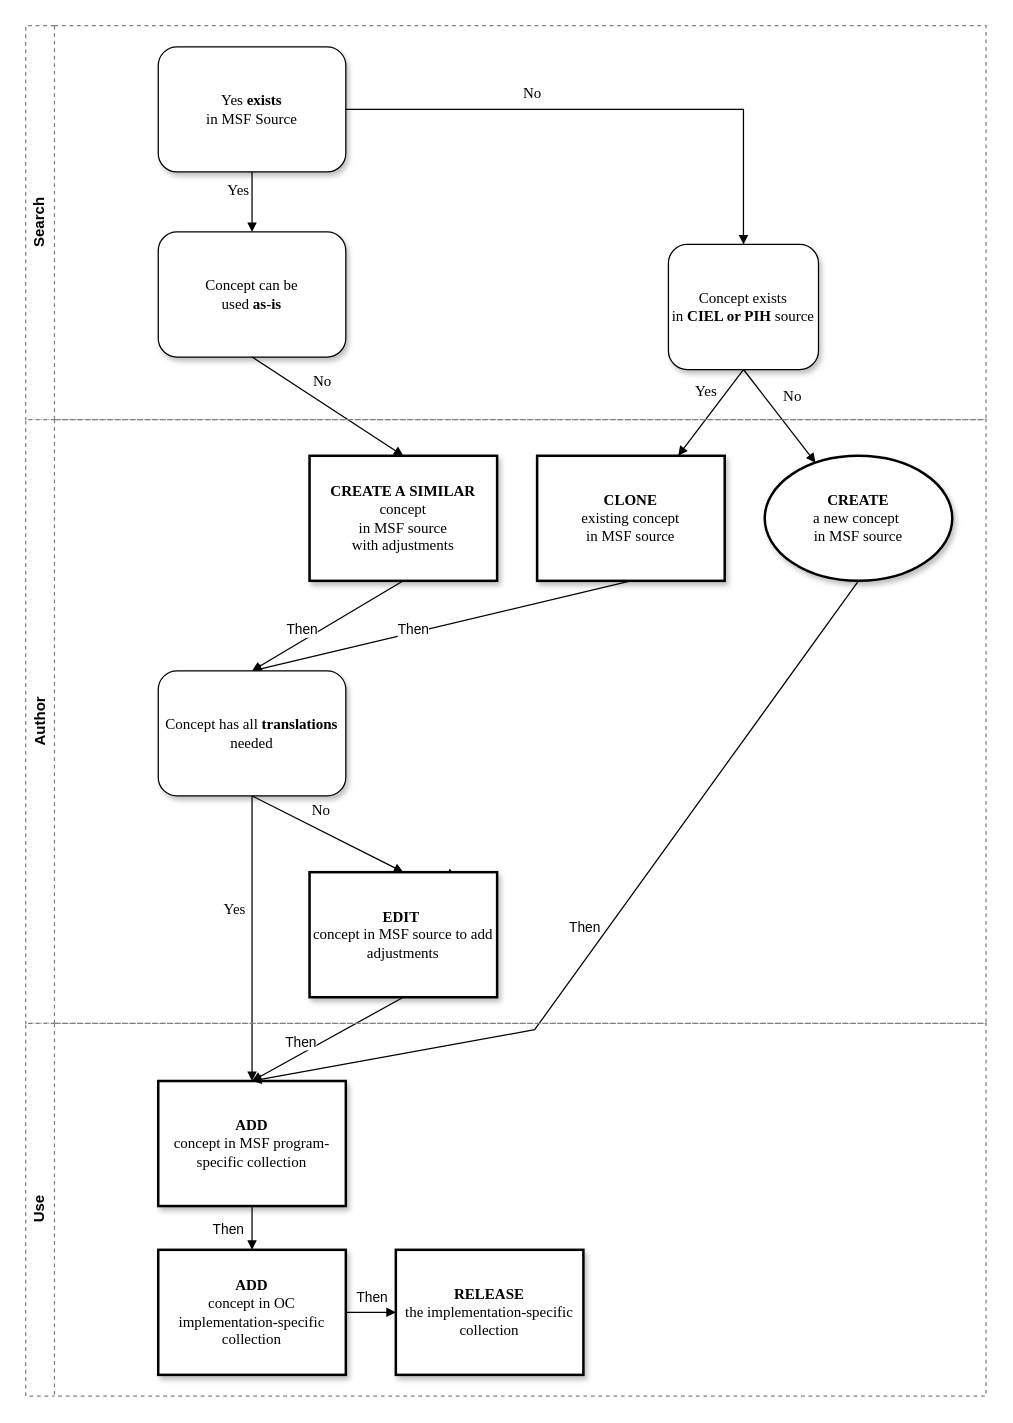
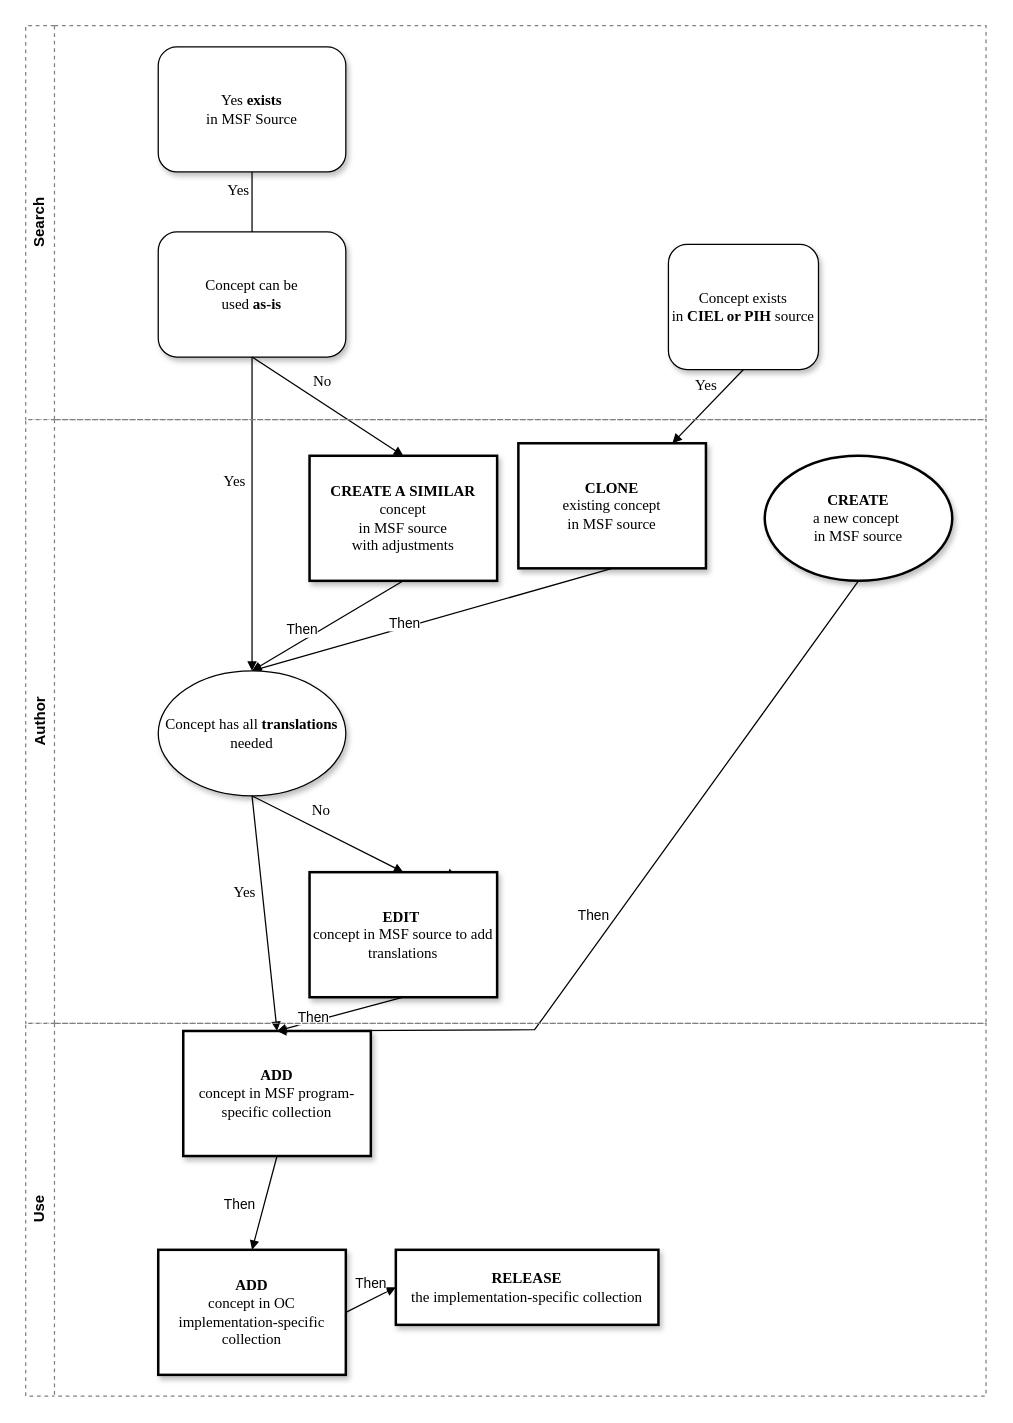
  <mxCell id="0" />
  <mxCell id="1" parent="0" />
  <mxCell id="2" value="Yes &lt;b&gt;exists&lt;/b&gt; &lt;br&gt;in MSF Source" style="whiteSpace=wrap;html=1;rounded=1;shadow=1;labelBackgroundColor=none;strokeWidth=1;fontFamily=Verdana;fontSize=12;align=center;" parent="1" vertex="1"><mxGeometry x="126" y="37" width="150" height="100" as="geometry" /></mxCell>
  <mxCell id="3" value="Concept can be &lt;br&gt;used &lt;b&gt;as-is&lt;/b&gt;" style="whiteSpace=wrap;html=1;rounded=1;shadow=1;labelBackgroundColor=none;strokeWidth=1;fontFamily=Verdana;fontSize=12;align=center;" parent="1" vertex="1"><mxGeometry x="126" y="185" width="150" height="100" as="geometry" /></mxCell>
- <mxCell id="4" value="No" style="rounded=0;html=1;labelBackgroundColor=none;startArrow=none;startFill=0;startSize=5;endArrow=block;endFill=1;endSize=5;jettySize=auto;orthogonalLoop=1;strokeWidth=1;fontFamily=Verdana;fontSize=12" parent="1" source="2" target="30" edge="1"><mxGeometry x="-0.3" y="13" relative="1" as="geometry"><mxPoint as="offset" /><Array as="points"><mxPoint x="594" y="87" /></Array></mxGeometry></mxCell>
- <mxCell id="5" value="Yes" style="rounded=0;html=1;labelBackgroundColor=none;startArrow=none;startFill=0;startSize=5;endArrow=block;endFill=1;endSize=5;jettySize=auto;orthogonalLoop=1;strokeWidth=1;fontFamily=Verdana;fontSize=12" parent="1" source="2" target="3" edge="1"><mxGeometry x="-0.359" y="-11" relative="1" as="geometry"><mxPoint as="offset" /></mxGeometry></mxCell>
+ <mxCell id="5" value="Yes" style="rounded=0;html=1;labelBackgroundColor=none;startArrow=none;startFill=0;startSize=5;endArrow=none;endFill=1;endSize=5;jettySize=auto;orthogonalLoop=1;strokeWidth=1;fontFamily=Verdana;fontSize=12;" parent="1" source="2" target="3" edge="1"><mxGeometry x="-0.359" y="-11" relative="1" as="geometry"><mxPoint as="offset" /></mxGeometry></mxCell>
  <mxCell id="6" value="&lt;b&gt;ADD&lt;/b&gt; &lt;br&gt;concept&amp;nbsp;in OC&lt;br&gt;implementation-specific collection" style="whiteSpace=wrap;html=1;rounded=0;shadow=1;labelBackgroundColor=none;strokeWidth=2;fontFamily=Verdana;fontSize=12;align=center;" parent="1" vertex="1"><mxGeometry x="126" y="999" width="150" height="100" as="geometry" /></mxCell>
  <mxCell id="7" value="&lt;b&gt;CREATE A&lt;/b&gt; &lt;b&gt;SIMILAR&lt;/b&gt; concept &lt;br&gt;in MSF source &lt;br&gt;with adjustments" style="whiteSpace=wrap;html=1;rounded=0;shadow=1;labelBackgroundColor=none;strokeWidth=2;fontFamily=Verdana;fontSize=12;align=center;" parent="1" vertex="1"><mxGeometry x="247" y="364" width="150" height="100" as="geometry" /></mxCell>
- <mxCell id="8" value="&lt;b&gt;CLONE&lt;/b&gt; &lt;br&gt;existing concept &lt;br&gt;in MSF source" style="whiteSpace=wrap;html=1;rounded=0;shadow=1;labelBackgroundColor=none;strokeWidth=2;fontFamily=Verdana;fontSize=12;align=center;" parent="1" vertex="1"><mxGeometry x="429" y="364" width="150" height="100" as="geometry" /></mxCell>
+ <mxCell id="8" value="&lt;b&gt;CLONE&lt;/b&gt; &lt;br&gt;existing concept &lt;br&gt;in MSF source" style="whiteSpace=wrap;html=1;rounded=0;shadow=1;labelBackgroundColor=none;strokeWidth=2;fontFamily=Verdana;fontSize=12;align=center;" parent="1" vertex="1"><mxGeometry x="414" y="354" width="150" height="100" as="geometry" /></mxCell>
  <mxCell id="9" value="&lt;b&gt;CREATE&lt;/b&gt; &lt;br&gt;a new concept&amp;nbsp;&lt;div&gt;in MSF source&lt;/div&gt;" style="ellipse;whiteSpace=wrap;html=1;shadow=1;labelBackgroundColor=none;strokeWidth=2;fontFamily=Verdana;fontSize=12;align=center;" parent="1" vertex="1"><mxGeometry x="611" y="364" width="150" height="100" as="geometry" /></mxCell>
  <mxCell id="10" value="No" style="rounded=0;html=1;labelBackgroundColor=none;startArrow=none;startFill=0;startSize=5;endArrow=block;endFill=1;endSize=5;jettySize=auto;orthogonalLoop=1;strokeWidth=1;fontFamily=Verdana;fontSize=12;entryX=0.5;entryY=0;entryDx=0;entryDy=0;exitX=0.5;exitY=1;exitDx=0;exitDy=0;" parent="1" source="3" target="7" edge="1"><mxGeometry x="-0.2" y="14" relative="1" as="geometry"><mxPoint as="offset" /><mxPoint x="201" y="324" as="sourcePoint" /></mxGeometry></mxCell>
  <mxCell id="11" value="Yes" style="rounded=0;html=1;labelBackgroundColor=none;startArrow=none;startFill=0;startSize=5;endArrow=block;endFill=1;endSize=5;jettySize=auto;orthogonalLoop=1;strokeWidth=1;fontFamily=Verdana;fontSize=12;exitX=0.5;exitY=1;exitDx=0;exitDy=0;" parent="1" source="30" target="8" edge="1"><mxGeometry x="-0.261" y="-13" relative="1" as="geometry"><mxPoint as="offset" /><mxPoint x="597.429" y="324" as="sourcePoint" /></mxGeometry></mxCell>
- <mxCell id="12" value="No" style="rounded=0;html=1;labelBackgroundColor=none;startArrow=none;startFill=0;startSize=5;endArrow=block;endFill=1;endSize=5;jettySize=auto;orthogonalLoop=1;strokeWidth=1;fontFamily=Verdana;fontSize=12;exitX=0.5;exitY=1;exitDx=0;exitDy=0;" parent="1" source="30" target="9" edge="1"><mxGeometry x="-0.129" y="17" relative="1" as="geometry"><mxPoint as="offset" /><mxPoint x="663.143" y="324" as="sourcePoint" /></mxGeometry></mxCell>
- <mxCell id="13" value="&lt;b&gt;ADD&lt;/b&gt;&lt;div&gt; concept in MSF program-specific collection&lt;br&gt;&lt;/div&gt;" style="whiteSpace=wrap;html=1;rounded=0;shadow=1;labelBackgroundColor=none;strokeWidth=2;fontFamily=Verdana;fontSize=12;align=center;" parent="1" vertex="1"><mxGeometry x="126" y="864" width="150" height="100" as="geometry" /></mxCell>
+ <mxCell id="13" value="&lt;b&gt;ADD&lt;/b&gt;&lt;div&gt; concept in MSF program-specific collection&lt;br&gt;&lt;/div&gt;" style="whiteSpace=wrap;html=1;rounded=0;shadow=1;labelBackgroundColor=none;strokeWidth=2;fontFamily=Verdana;fontSize=12;align=center;" parent="1" vertex="1"><mxGeometry x="146" y="824" width="150" height="100" as="geometry" /></mxCell>
+ <mxCell id="14" value="Yes" style="rounded=0;html=1;labelBackgroundColor=none;startArrow=none;startFill=0;startSize=5;endArrow=block;endFill=1;endSize=5;jettySize=auto;orthogonalLoop=1;strokeWidth=1;fontFamily=Verdana;fontSize=12;entryX=0.5;entryY=0;entryDx=0;entryDy=0;exitX=0.5;exitY=1;exitDx=0;exitDy=0;" parent="1" source="3" target="24" edge="1"><mxGeometry x="-0.2" y="-14" relative="1" as="geometry"><mxPoint as="offset" /><mxPoint x="201" y="324" as="sourcePoint" /><mxPoint x="146" y="464" as="targetPoint" /></mxGeometry></mxCell>
  <mxCell id="15" value="" style="rounded=0;html=1;labelBackgroundColor=none;startArrow=none;startFill=0;startSize=5;endArrow=block;endFill=1;endSize=5;jettySize=auto;orthogonalLoop=1;strokeWidth=1;fontFamily=Verdana;fontSize=12;entryX=0.5;entryY=0;entryDx=0;entryDy=0;exitX=0.5;exitY=1;exitDx=0;exitDy=0;" parent="1" source="13" target="6" edge="1"><mxGeometry x="-0.2" y="-14" relative="1" as="geometry"><mxPoint as="offset" /><mxPoint x="-204" y="334" as="sourcePoint" /><mxPoint x="-204" y="444" as="targetPoint" /></mxGeometry></mxCell>
  <mxCell id="16" value="Then" style="edgeLabel;html=1;align=center;verticalAlign=middle;resizable=0;points=[];" parent="15" vertex="1" connectable="0"><mxGeometry x="0.011" y="2" relative="1" as="geometry"><mxPoint x="-22" as="offset" /></mxGeometry></mxCell>
  <mxCell id="17" value="" style="rounded=0;html=1;labelBackgroundColor=none;startArrow=none;startFill=0;startSize=5;endArrow=block;endFill=1;endSize=5;jettySize=auto;orthogonalLoop=1;strokeWidth=1;fontFamily=Verdana;fontSize=12;entryX=0.5;entryY=0;entryDx=0;entryDy=0;exitX=0.5;exitY=1;exitDx=0;exitDy=0;" parent="1" source="7" target="24" edge="1"><mxGeometry x="-0.2" y="-14" relative="1" as="geometry"><mxPoint as="offset" /><mxPoint x="279.75" y="454" as="sourcePoint" /><mxPoint x="-214" y="364" as="targetPoint" /></mxGeometry></mxCell>
  <mxCell id="18" value="Then" style="edgeLabel;html=1;align=center;verticalAlign=middle;resizable=0;points=[];" parent="17" vertex="1" connectable="0"><mxGeometry x="0.011" y="2" relative="1" as="geometry"><mxPoint x="-22" as="offset" /></mxGeometry></mxCell>
  <mxCell id="19" value="" style="rounded=0;html=1;labelBackgroundColor=none;startArrow=none;startFill=0;startSize=5;endArrow=block;endFill=1;endSize=5;jettySize=auto;orthogonalLoop=1;strokeWidth=1;fontFamily=Verdana;fontSize=12;entryX=0.5;entryY=0;entryDx=0;entryDy=0;exitX=0.5;exitY=1;exitDx=0;exitDy=0;" parent="1" source="8" target="24" edge="1"><mxGeometry x="-0.2" y="-14" relative="1" as="geometry"><mxPoint as="offset" /><mxPoint x="311" y="489" as="sourcePoint" /><mxPoint x="456" y="489" as="targetPoint" /></mxGeometry></mxCell>
  <mxCell id="20" value="Then" style="edgeLabel;html=1;align=center;verticalAlign=middle;resizable=0;points=[];" parent="19" vertex="1" connectable="0"><mxGeometry x="0.011" y="2" relative="1" as="geometry"><mxPoint x="-22" as="offset" /></mxGeometry></mxCell>
  <mxCell id="21" value="" style="rounded=0;html=1;labelBackgroundColor=none;startArrow=none;startFill=0;startSize=5;endArrow=block;endFill=1;endSize=5;jettySize=auto;orthogonalLoop=1;strokeWidth=1;fontFamily=Verdana;fontSize=12;exitX=0.5;exitY=1;exitDx=0;exitDy=0;entryX=0.5;entryY=0;entryDx=0;entryDy=0;" parent="1" source="9" target="13" edge="1"><mxGeometry x="-0.2" y="-14" relative="1" as="geometry"><mxPoint as="offset" /><mxPoint x="756" y="314" as="sourcePoint" /><mxPoint x="369" y="675" as="targetPoint" /><Array as="points"><mxPoint x="427" y="823" /></Array></mxGeometry></mxCell>
  <mxCell id="22" value="Then" style="edgeLabel;html=1;align=center;verticalAlign=middle;resizable=0;points=[];" parent="21" vertex="1" connectable="0"><mxGeometry x="0.011" y="2" relative="1" as="geometry"><mxPoint x="-22" as="offset" /></mxGeometry></mxCell>
  <mxCell id="23" style="edgeStyle=orthogonalEdgeStyle;rounded=0;orthogonalLoop=1;jettySize=auto;html=1;exitX=0.75;exitY=0;exitDx=0;exitDy=0;" parent="1" source="32" edge="1"><mxGeometry relative="1" as="geometry"><mxPoint x="359" y="694" as="targetPoint" /></mxGeometry></mxCell>
- <mxCell id="24" value="Concept has all &lt;b&gt;translations&lt;/b&gt; needed" style="whiteSpace=wrap;html=1;rounded=1;shadow=1;labelBackgroundColor=none;strokeWidth=1;fontFamily=Verdana;fontSize=12;align=center;" parent="1" vertex="1"><mxGeometry x="126" y="536" width="150" height="100" as="geometry" /></mxCell>
+ <mxCell id="24" value="Concept has all &lt;b&gt;translations&lt;/b&gt; needed" style="ellipse;whiteSpace=wrap;html=1;shadow=1;labelBackgroundColor=none;strokeWidth=1;fontFamily=Verdana;fontSize=12;align=center;" parent="1" vertex="1"><mxGeometry x="126" y="536" width="150" height="100" as="geometry" /></mxCell>
  <mxCell id="25" value="No" style="rounded=0;html=1;labelBackgroundColor=none;startArrow=none;startFill=0;startSize=5;endArrow=block;endFill=1;endSize=5;jettySize=auto;orthogonalLoop=1;strokeWidth=1;fontFamily=Verdana;fontSize=12;entryX=0.5;entryY=0;entryDx=0;entryDy=0;exitX=0.5;exitY=1;exitDx=0;exitDy=0;" parent="1" source="24" target="32" edge="1"><mxGeometry x="-0.2" y="14" relative="1" as="geometry"><mxPoint as="offset" /><mxPoint x="211" y="255" as="sourcePoint" /><mxPoint x="363" y="334" as="targetPoint" /></mxGeometry></mxCell>
  <mxCell id="26" value="Yes" style="rounded=0;html=1;labelBackgroundColor=none;startArrow=none;startFill=0;startSize=5;endArrow=block;endFill=1;endSize=5;jettySize=auto;orthogonalLoop=1;strokeWidth=1;fontFamily=Verdana;fontSize=12;entryX=0.5;entryY=0;entryDx=0;entryDy=0;exitX=0.5;exitY=1;exitDx=0;exitDy=0;" parent="1" source="24" target="13" edge="1"><mxGeometry x="-0.2" y="-14" relative="1" as="geometry"><mxPoint as="offset" /><mxPoint x="211" y="255" as="sourcePoint" /><mxPoint x="211" y="506" as="targetPoint" /></mxGeometry></mxCell>
  <mxCell id="27" value="" style="rounded=0;html=1;labelBackgroundColor=none;startArrow=none;startFill=0;startSize=5;endArrow=block;endFill=1;endSize=5;jettySize=auto;orthogonalLoop=1;strokeWidth=1;fontFamily=Verdana;fontSize=12;entryX=0.5;entryY=0;entryDx=0;entryDy=0;exitX=0.5;exitY=1;exitDx=0;exitDy=0;" parent="1" source="32" target="13" edge="1"><mxGeometry x="-0.2" y="-14" relative="1" as="geometry"><mxPoint as="offset" /><mxPoint x="547" y="434" as="sourcePoint" /><mxPoint x="286" y="556" as="targetPoint" /></mxGeometry></mxCell>
  <mxCell id="28" value="Then" style="edgeLabel;html=1;align=center;verticalAlign=middle;resizable=0;points=[];" parent="27" vertex="1" connectable="0"><mxGeometry x="0.011" y="2" relative="1" as="geometry"><mxPoint x="-22" as="offset" /></mxGeometry></mxCell>
  <mxCell id="29" value="Search" style="swimlane;horizontal=0;whiteSpace=wrap;html=1;strokeWidth=1;dashed=1;strokeColor=#808080;" parent="1" vertex="1"><mxGeometry x="20" y="20" width="768" height="315" as="geometry" /></mxCell>
  <mxCell id="30" value="Concept exists &lt;br&gt;in &lt;b&gt;CIEL or PIH&lt;/b&gt; source" style="whiteSpace=wrap;html=1;rounded=1;shadow=1;labelBackgroundColor=none;strokeWidth=1;fontFamily=Verdana;fontSize=12;align=center;" parent="29" vertex="1"><mxGeometry x="514" y="175" width="120" height="100" as="geometry" /></mxCell>
  <mxCell id="31" value="Author" style="swimlane;horizontal=0;whiteSpace=wrap;html=1;strokeWidth=1;dashed=1;strokeColor=#808080;" parent="1" vertex="1"><mxGeometry x="20" y="335" width="768" height="483" as="geometry" /></mxCell>
- <mxCell id="32" value="&lt;b&gt;EDIT&amp;nbsp;&lt;/b&gt;&lt;br&gt;concept in MSF source to add adjustments" style="whiteSpace=wrap;html=1;rounded=0;shadow=1;labelBackgroundColor=none;strokeWidth=2;fontFamily=Verdana;fontSize=12;align=center;" parent="31" vertex="1"><mxGeometry x="227" y="362" width="150" height="100" as="geometry" /></mxCell>
+ <mxCell id="32" value="&lt;b&gt;EDIT&amp;nbsp;&lt;/b&gt;&lt;br&gt;concept in MSF source to add translations" style="whiteSpace=wrap;html=1;rounded=0;shadow=1;labelBackgroundColor=none;strokeWidth=2;fontFamily=Verdana;fontSize=12;align=center;" parent="31" vertex="1"><mxGeometry x="227" y="362" width="150" height="100" as="geometry" /></mxCell>
  <mxCell id="33" value="Use" style="swimlane;horizontal=0;whiteSpace=wrap;html=1;strokeWidth=1;dashed=1;strokeColor=#808080;" parent="1" vertex="1"><mxGeometry x="20" y="818" width="768" height="298" as="geometry"><mxRectangle x="39" y="851" width="32" height="138" as="alternateBounds" /></mxGeometry></mxCell>
- <mxCell id="34" value="&lt;b&gt;RELEASE&lt;/b&gt;&lt;br&gt;the implementation-specific collection" style="whiteSpace=wrap;html=1;rounded=0;shadow=1;labelBackgroundColor=none;strokeWidth=2;fontFamily=Verdana;fontSize=12;align=center;" parent="33" vertex="1"><mxGeometry x="296" y="181" width="150" height="100" as="geometry" /></mxCell>
+ <mxCell id="34" value="&lt;b&gt;RELEASE&lt;/b&gt;&lt;br&gt;the implementation-specific collection" style="whiteSpace=wrap;html=1;rounded=0;shadow=1;labelBackgroundColor=none;strokeWidth=2;fontFamily=Verdana;fontSize=12;align=center;" parent="33" vertex="1"><mxGeometry x="296" y="181" width="210" height="60" as="geometry" /></mxCell>
  <mxCell id="35" value="" style="rounded=0;html=1;labelBackgroundColor=none;startArrow=none;startFill=0;startSize=5;endArrow=block;endFill=1;endSize=5;jettySize=auto;orthogonalLoop=1;strokeWidth=1;fontFamily=Verdana;fontSize=12;entryX=0;entryY=0.5;entryDx=0;entryDy=0;exitX=1;exitY=0.5;exitDx=0;exitDy=0;" parent="1" source="6" target="34" edge="1"><mxGeometry x="-0.2" y="-14" relative="1" as="geometry"><mxPoint as="offset" /><mxPoint x="211" y="974" as="sourcePoint" /><mxPoint x="211" y="1009" as="targetPoint" /></mxGeometry></mxCell>
  <mxCell id="36" value="Then" style="edgeLabel;html=1;align=center;verticalAlign=middle;resizable=0;points=[];" parent="35" vertex="1" connectable="0"><mxGeometry x="0.011" y="2" relative="1" as="geometry"><mxPoint y="-11" as="offset" /></mxGeometry></mxCell>
